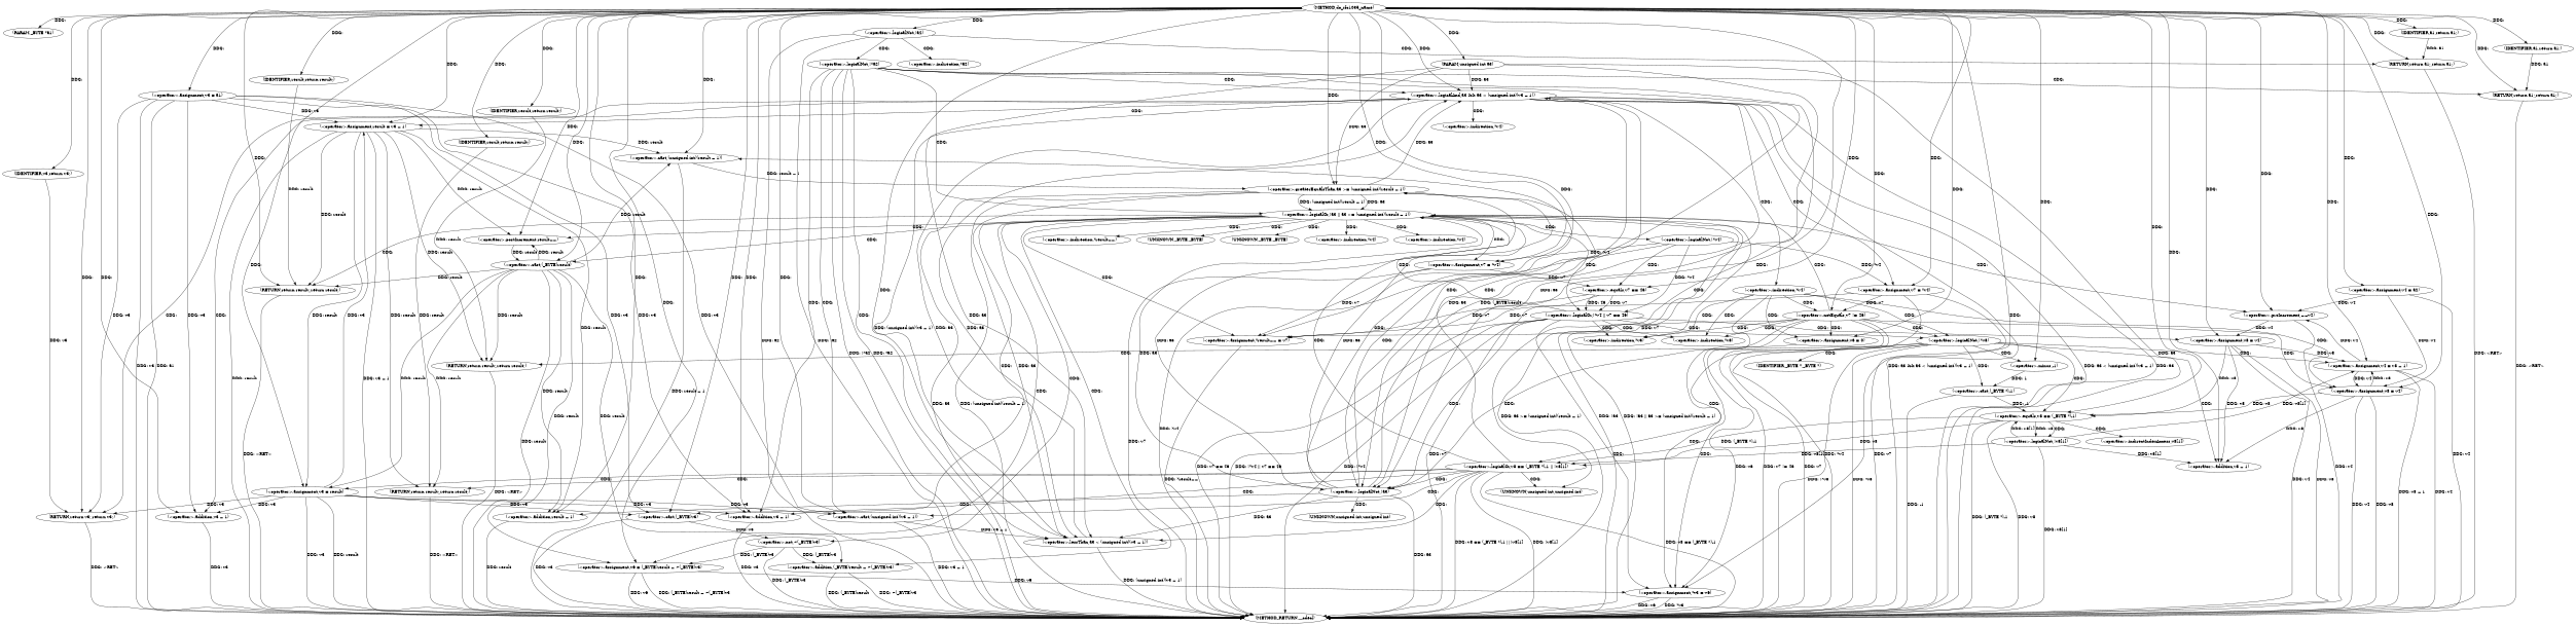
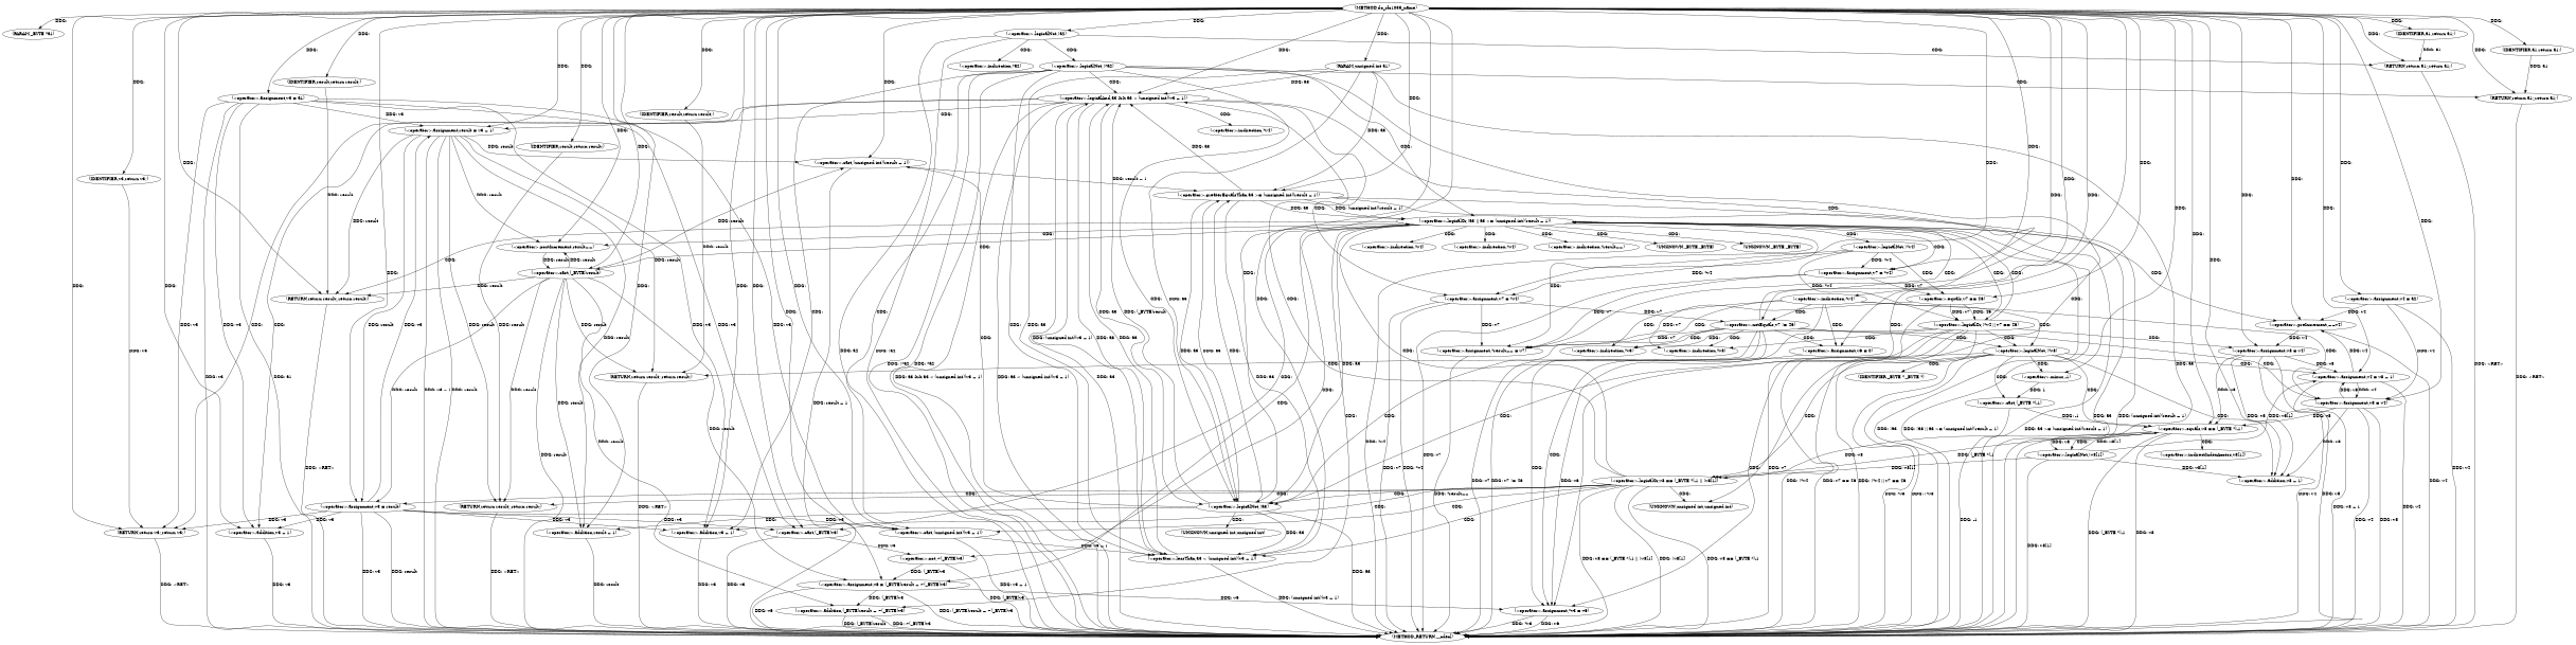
  digraph {
    n1 [label="(METHOD,do_rfc1035_name)"]
    n2 [label="(PARAM,_BYTE *a1)"]
-   n3 [label="(PARAM,unsigned int a3)"]
+   n3 [label="(PARAM,unsigned int a1)"]
    n4 [label="(<operator>.assignment,v3 = a1)"]
    n5 [label="(<operator>.assignment,v4 = a2)"]
    n6 [label="(<operator>.logicalNot,!a2)"]
    n7 [label="(RETURN,return a1;,return a1;)"]
    n8 [label="(IDENTIFIER,a1,return a1;)"]
    n9 [label="(RETURN,return a1;,return a1;)"]
    n10 [label="(IDENTIFIER,a1,return a1;)"]
    n11 [label="(<operator>.logicalAnd,a3 && a3 < (unsigned int)(v3 + 1))"]
    n12 [label="(<operator>.lessThan,a3 < (unsigned int)(v3 + 1))"]
    n13 [label="(<operator>.cast,(unsigned int)(v3 + 1))"]
    n14 [label="(<operator>.addition,v3 + 1)"]
    n15 [label="(RETURN,return v3;,return v3;)"]
    n16 [label="(IDENTIFIER,v3,return v3;)"]
    n17 [label="(<operator>.assignment,result = v3 + 1)"]
    n18 [label="(<operator>.addition,v3 + 1)"]
    n19 [label="(<operator>.assignment,v7 = *v4)"]
    n20 [label="(<operator>.notEquals,v7 != 46)"]
    n21 [label="(<operator>.assignment,v8 = v4)"]
    n22 [label="(<operator>.assignment,v6 = 0)"]
    n23 [label="(<operator>.assignment,*v3 = v6)"]
    n24 [label="(IDENTIFIER,result,return result;)"]
    n25 [label="(<operator>.assignment,v4 = v8 + 1)"]
    n26 [label="(<operator>.addition,v8 + 1)"]
    n27 [label="(<operator>.equals,v8 == (_BYTE *)-1)"]
    n28 [label="(<operator>.minus,-1)"]
    n29 [label="(IDENTIFIER,result,return result;)"]
    n30 [label="(<operator>.assignment,v3 = result)"]
    n31 [label="(<operator>.logicalNot,!a3)"]
    n32 [label="(<operator>.greaterEqualsThan,a3 >= (unsigned int)(result + 1))"]
    n33 [label="(<operator>.cast,(unsigned int)(result + 1))"]
    n34 [label="(<operator>.addition,result + 1)"]
    n35 [label="(<operator>.assignment,*result++ = v7)"]
    n36 [label="(<operator>.postIncrement,result++)"]
    n37 [label="(<operator>.preIncrement,++v4)"]
    n38 [label="(<operator>.assignment,v6 = (_BYTE)result + ~(_BYTE)v3)"]
    n39 [label="(<operator>.cast,(_BYTE)result)"]
    n40 [label="(<operator>.cast,(_BYTE)v3)"]
    n41 [label="(<operator>.assignment,v7 = *v4)"]
    n42 [label="(<operator>.equals,v7 == 46)"]
    n43 [label="(<operator>.assignment,v8 = v4)"]
    n44 [label="(RETURN,return result;,return result;)"]
    n45 [label="(IDENTIFIER,result,return result;)"]
    n46 [label="(METHOD_RETURN,__cdecl)"]
    n47 [label="(<operator>.logicalNot,!*a2)"]
    n48 [label="(<operator>.indirection,*a2)"]
    n49 [label="(<operator>.indirection,*v4)"]
    n50 [label="(<operator>.indirection,*v4)"]
    n51 [label="(RETURN,return result;,return result;)"]
    n52 [label="(RETURN,return result;,return result;)"]
    n53 [label="(<operator>.logicalOr,!a3 || a3 >= (unsigned int)(result + 1))"]
    n54 [label="(<operator>.logicalNot,!*v8)"]
    n55 [label="(<operator>.indirection,*v3)"]
    n56 [label="(<operator>.indirection,*v8)"]
    n57 [label="(<operator>.logicalOr,v8 == (_BYTE *)-1 || !v8[1])"]
    n58 [label="(<operator>.logicalNot,!v8[1])"]
    n59 [label="(<operator>.indirectIndexAccess,v8[1])"]
    n60 [label="(<operator>.cast,(_BYTE *)-1)"]
    n61 [label="(UNKNOWN,unsigned int,unsigned int)"]
    n62 [label="(<operator>.addition,(_BYTE)result + ~(_BYTE)v3)"]
    n63 [label="(<operator>.not,~(_BYTE)v3)"]
    n64 [label="(<operator>.logicalOr,!*v4 || v7 == 46)"]
    n65 [label="(UNKNOWN,unsigned int,unsigned int)"]
    n66 [label="(<operator>.logicalNot,!*v4)"]
    n67 [label="(<operator>.indirection,*result++)"]
    n68 [label="(UNKNOWN,_BYTE,_BYTE)"]
    n69 [label="(UNKNOWN,_BYTE,_BYTE)"]
    n70 [label="(<operator>.indirection,*v4)"]
    n71 [label="(<operator>.indirection,*v4)"]
    n72 [label="(IDENTIFIER,_BYTE *,_BYTE *)"]
    n1 -> n2 [label="DDG: "]
    n1 -> n3 [label="DDG: "]
    n1 -> n4 [label="DDG: "]
    n1 -> n5 [label="DDG: "]
    n1 -> n6 [label="DDG: "]
    n1 -> n7 [label="DDG: "]
    n1 -> n8 [label="DDG: "]
    n1 -> n9 [label="DDG: "]
    n1 -> n10 [label="DDG: "]
    n1 -> n11 [label="DDG: "]
    n1 -> n12 [label="DDG: "]
    n1 -> n13 [label="DDG: "]
    n1 -> n14 [label="DDG: "]
    n1 -> n15 [label="DDG: "]
    n1 -> n16 [label="DDG: "]
    n1 -> n17 [label="DDG: "]
    n1 -> n18 [label="DDG: "]
    n1 -> n19 [label="DDG: "]
    n1 -> n20 [label="DDG: "]
    n1 -> n21 [label="DDG: "]
    n1 -> n22 [label="DDG: "]
    n1 -> n23 [label="DDG: "]
    n1 -> n24 [label="DDG: "]
    n1 -> n25 [label="DDG: "]
    n1 -> n26 [label="DDG: "]
    n1 -> n27 [label="DDG: "]
    n1 -> n28 [label="DDG: "]
    n1 -> n29 [label="DDG: "]
    n1 -> n30 [label="DDG: "]
    n1 -> n31 [label="DDG: "]
    n1 -> n32 [label="DDG: "]
    n1 -> n33 [label="DDG: "]
    n1 -> n34 [label="DDG: "]
    n1 -> n35 [label="DDG: "]
    n1 -> n36 [label="DDG: "]
    n1 -> n37 [label="DDG: "]
    n1 -> n38 [label="DDG: "]
    n1 -> n39 [label="DDG: "]
    n1 -> n40 [label="DDG: "]
    n1 -> n41 [label="DDG: "]
    n1 -> n42 [label="DDG: "]
    n1 -> n43 [label="DDG: "]
    n1 -> n44 [label="DDG: "]
    n1 -> n45 [label="DDG: "]
    n3 -> n11 [label="DDG: a3"]
    n3 -> n12 [label="DDG: a3"]
    n3 -> n31 [label="DDG: a3"]
    n3 -> n32 [label="DDG: a3"]
    n3 -> n46 [label="DDG: a3"]
    n4 -> n13 [label="DDG: v3"]
    n4 -> n14 [label="DDG: v3"]
    n4 -> n15 [label="DDG: v3"]
    n4 -> n17 [label="DDG: v3"]
    n4 -> n18 [label="DDG: v3"]
    n4 -> n40 [label="DDG: v3"]
    n4 -> n46 [label="DDG: v3"]
    n4 -> n46 [label="DDG: a1"]
    n5 -> n21 [label="DDG: v4"]
    n5 -> n37 [label="DDG: v4"]
    n5 -> n46 [label="DDG: v4"]
    n6 -> n7 [label="CDG: "]
    n6 -> n46 [label="DDG: a2"]
    n6 -> n46 [label="DDG: !a2"]
    n6 -> n47 [label="CDG: "]
    n6 -> n48 [label="CDG: "]
    n7 -> n46 [label="DDG: <RET>"]
    n8 -> n7 [label="DDG: a1"]
    n9 -> n46 [label="DDG: <RET>"]
    n10 -> n9 [label="DDG: a1"]
    n11 -> n12 [label="DDG: a3"]
    n11 -> n15 [label="CDG: "]
    n11 -> n17 [label="CDG: "]
    n11 -> n18 [label="CDG: "]
    n11 -> n19 [label="CDG: "]
    n11 -> n31 [label="DDG: a3"]
    n11 -> n46 [label="DDG: a3 && a3 < (unsigned int)(v3 + 1)"]
    n11 -> n46 [label="DDG: a3 < (unsigned int)(v3 + 1)"]
    n11 -> n46 [label="DDG: a3"]
    n11 -> n49 [label="CDG: "]
    n11 -> n50 [label="CDG: "]
    n12 -> n11 [label="DDG: a3"]
    n12 -> n11 [label="DDG: (unsigned int)(v3 + 1)"]
    n12 -> n46 [label="DDG: (unsigned int)(v3 + 1)"]
    n13 -> n12 [label="DDG: v3 + 1"]
    n13 -> n46 [label="DDG: v3 + 1"]
    n14 -> n46 [label="DDG: v3"]
    n15 -> n46 [label="DDG: <RET>"]
    n16 -> n15 [label="DDG: v3"]
    n17 -> n30 [label="DDG: result"]
    n17 -> n33 [label="DDG: result"]
    n17 -> n34 [label="DDG: result"]
    n17 -> n36 [label="DDG: result"]
    n17 -> n44 [label="DDG: result"]
    n17 -> n46 [label="DDG: v3 + 1"]
    n17 -> n46 [label="DDG: result"]
    n17 -> n51 [label="DDG: result"]
    n17 -> n52 [label="DDG: result"]
    n18 -> n46 [label="DDG: v3"]
    n19 -> n20 [label="DDG: v7"]
    n19 -> n35 [label="DDG: v7"]
    n19 -> n46 [label="DDG: *v4"]
    n19 -> n46 [label="DDG: v7"]
    n20 -> n21 [label="CDG: "]
    n20 -> n22 [label="CDG: "]
    n20 -> n23 [label="CDG: "]
    n20 -> n31 [label="CDG: "]
    n20 -> n35 [label="DDG: v7"]
    n20 -> n46 [label="DDG: v7 != 46"]
    n20 -> n46 [label="DDG: v7"]
    n20 -> n53 [label="CDG: "]
    n20 -> n54 [label="CDG: "]
    n20 -> n55 [label="CDG: "]
    n20 -> n56 [label="CDG: "]
    n21 -> n25 [label="DDG: v8"]
    n21 -> n26 [label="DDG: v8"]
    n21 -> n27 [label="DDG: v8"]
    n21 -> n46 [label="DDG: v4"]
    n21 -> n46 [label="DDG: v8"]
    n22 -> n23 [label="DDG: v6"]
    n23 -> n46 [label="DDG: v6"]
    n23 -> n46 [label="DDG: *v3"]
    n24 -> n51 [label="DDG: result"]
    n25 -> n21 [label="DDG: v4"]
    n25 -> n37 [label="DDG: v4"]
    n25 -> n46 [label="DDG: v8 + 1"]
    n25 -> n46 [label="DDG: v4"]
    n27 -> n46 [label="DDG: (_BYTE *)-1"]
    n27 -> n46 [label="DDG: v8"]
    n27 -> n57 [label="DDG: v8"]
    n27 -> n57 [label="DDG: (_BYTE *)-1"]
    n27 -> n58 [label="DDG: v8"]
    n27 -> n58 [label="CDG: "]
    n27 -> n59 [label="CDG: "]
    n28 -> n60 [label="DDG: 1"]
    n29 -> n52 [label="DDG: result"]
    n30 -> n13 [label="DDG: v3"]
    n30 -> n14 [label="DDG: v3"]
    n30 -> n15 [label="DDG: v3"]
    n30 -> n17 [label="DDG: v3"]
    n30 -> n18 [label="DDG: v3"]
    n30 -> n40 [label="DDG: v3"]
    n30 -> n46 [label="DDG: v3"]
    n30 -> n46 [label="DDG: result"]
    n31 -> n11 [label="DDG: (_BYTE)result"]
    n31 -> n12 [label="DDG: a3"]
    n31 -> n32 [label="DDG: a3"]
    n31 -> n32 [label="CDG: "]
    n31 -> n33 [label="CDG: "]
    n31 -> n34 [label="CDG: "]
    n31 -> n46 [label="DDG: a3"]
    n31 -> n53 [label="DDG: a3"]
    n31 -> n61 [label="CDG: "]
    n32 -> n11 [label="DDG: a3"]
    n32 -> n12 [label="DDG: a3"]
    n32 -> n31 [label="DDG: a3"]
    n32 -> n46 [label="DDG: a3"]
    n32 -> n46 [label="DDG: (unsigned int)(result + 1)"]
    n32 -> n53 [label="DDG: a3"]
    n32 -> n53 [label="DDG: (unsigned int)(result + 1)"]
    n33 -> n32 [label="DDG: result + 1"]
    n33 -> n46 [label="DDG: result + 1"]
    n34 -> n46 [label="DDG: result"]
    n35 -> n46 [label="DDG: *result++"]
    n36 -> n39 [label="DDG: result"]
    n37 -> n43 [label="DDG: v4"]
    n37 -> n46 [label="DDG: v4"]
    n38 -> n23 [label="DDG: v6"]
    n38 -> n46 [label="DDG: v6"]
    n38 -> n46 [label="DDG: (_BYTE)result + ~(_BYTE)v3"]
    n39 -> n30 [label="DDG: result"]
    n39 -> n33 [label="DDG: result"]
    n39 -> n34 [label="DDG: result"]
    n39 -> n36 [label="DDG: result"]
    n39 -> n38 [label="DDG: result"]
    n39 -> n44 [label="DDG: result"]
    n39 -> n46 [label="DDG: result"]
    n39 -> n51 [label="DDG: result"]
    n39 -> n52 [label="DDG: result"]
    n39 -> n62 [label="DDG: result"]
    n40 -> n46 [label="DDG: v3"]
    n40 -> n63 [label="DDG: v3"]
    n41 -> n35 [label="DDG: v7"]
    n41 -> n42 [label="DDG: v7"]
    n41 -> n46 [label="DDG: v7"]
    n42 -> n35 [label="DDG: v7"]
    n42 -> n46 [label="DDG: v7"]
    n42 -> n64 [label="DDG: v7"]
    n42 -> n64 [label="DDG: 46"]
    n43 -> n25 [label="DDG: v8"]
    n43 -> n26 [label="DDG: v8"]
    n43 -> n27 [label="DDG: v8"]
    n43 -> n46 [label="DDG: v4"]
    n43 -> n46 [label="DDG: v8"]
    n44 -> n46 [label="DDG: <RET>"]
    n45 -> n44 [label="DDG: result"]
    n47 -> n9 [label="CDG: "]
    n47 -> n11 [label="CDG: "]
    n47 -> n12 [label="CDG: "]
    n47 -> n13 [label="CDG: "]
    n47 -> n14 [label="CDG: "]
    n47 -> n31 [label="CDG: "]
    n47 -> n46 [label="DDG: !*a2"]
    n47 -> n46 [label="DDG: *a2"]
    n47 -> n53 [label="CDG: "]
    n47 -> n65 [label="CDG: "]
    n50 -> n20 [label="CDG: "]
    n50 -> n21 [label="CDG: "]
    n50 -> n22 [label="CDG: "]
    n50 -> n23 [label="CDG: "]
    n50 -> n54 [label="CDG: "]
    n50 -> n55 [label="CDG: "]
    n50 -> n56 [label="CDG: "]
    n51 -> n46 [label="DDG: <RET>"]
    n52 -> n46 [label="DDG: <RET>"]
    n53 -> n35 [label="CDG: "]
    n53 -> n36 [label="CDG: "]
    n53 -> n37 [label="CDG: "]
    n53 -> n38 [label="CDG: "]
    n53 -> n39 [label="CDG: "]
    n53 -> n40 [label="CDG: "]
    n53 -> n41 [label="CDG: "]
    n53 -> n44 [label="CDG: "]
    n53 -> n46 [label="DDG: a3 >= (unsigned int)(result + 1)"]
    n53 -> n46 [label="DDG: !a3"]
    n53 -> n46 [label="DDG: !a3 || a3 >= (unsigned int)(result + 1)"]
    n53 -> n62 [label="CDG: "]
    n53 -> n63 [label="CDG: "]
    n53 -> n64 [label="CDG: "]
    n53 -> n66 [label="CDG: "]
    n53 -> n67 [label="CDG: "]
    n53 -> n68 [label="CDG: "]
    n53 -> n69 [label="CDG: "]
    n53 -> n70 [label="CDG: "]
    n53 -> n71 [label="CDG: "]
    n54 -> n25 [label="CDG: "]
    n54 -> n26 [label="CDG: "]
    n54 -> n27 [label="CDG: "]
    n54 -> n28 [label="CDG: "]
    n54 -> n46 [label="DDG: *v8"]
    n54 -> n46 [label="DDG: !*v8"]
    n54 -> n51 [label="CDG: "]
    n54 -> n57 [label="CDG: "]
    n54 -> n60 [label="CDG: "]
    n54 -> n72 [label="CDG: "]
    n57 -> n11 [label="CDG: "]
    n57 -> n12 [label="CDG: "]
    n57 -> n13 [label="CDG: "]
    n57 -> n14 [label="CDG: "]
    n57 -> n30 [label="CDG: "]
    n57 -> n31 [label="CDG: "]
    n57 -> n46 [label="DDG: v8 == (_BYTE *)-1 || !v8[1]"]
    n57 -> n46 [label="DDG: !v8[1]"]
    n57 -> n46 [label="DDG: v8 == (_BYTE *)-1"]
    n57 -> n52 [label="CDG: "]
    n57 -> n53 [label="CDG: "]
    n57 -> n65 [label="CDG: "]
    n58 -> n25 [label="DDG: v8[1]"]
    n58 -> n26 [label="DDG: v8[1]"]
    n58 -> n27 [label="DDG: v8[1]"]
    n58 -> n46 [label="DDG: v8[1]"]
    n58 -> n57 [label="DDG: v8[1]"]
    n60 -> n27 [label="DDG: -1"]
    n60 -> n46 [label="DDG: -1"]
    n62 -> n46 [label="DDG: (_BYTE)result"]
    n62 -> n46 [label="DDG: ~(_BYTE)v3"]
    n63 -> n38 [label="DDG: (_BYTE)v3"]
    n63 -> n46 [label="DDG: (_BYTE)v3"]
-   n63 -> n62 [label="DDG: (_BYTE)v3"]
+   n38 -> n62 [label="DDG: (_BYTE)v3"]
    n64 -> n23 [label="CDG: "]
    n64 -> n31 [label="CDG: "]
    n64 -> n43 [label="CDG: "]
    n64 -> n46 [label="DDG: !*v4 || v7 == 46"]
    n64 -> n46 [label="DDG: !*v4"]
    n64 -> n46 [label="DDG: v7 == 46"]
    n64 -> n53 [label="CDG: "]
    n64 -> n54 [label="CDG: "]
    n64 -> n55 [label="CDG: "]
    n64 -> n56 [label="CDG: "]
    n66 -> n19 [label="DDG: *v4"]
    n66 -> n41 [label="DDG: *v4"]
    n66 -> n42 [label="CDG: "]
    n66 -> n46 [label="DDG: *v4"]
    n66 -> n64 [label="DDG: *v4"]
  }
